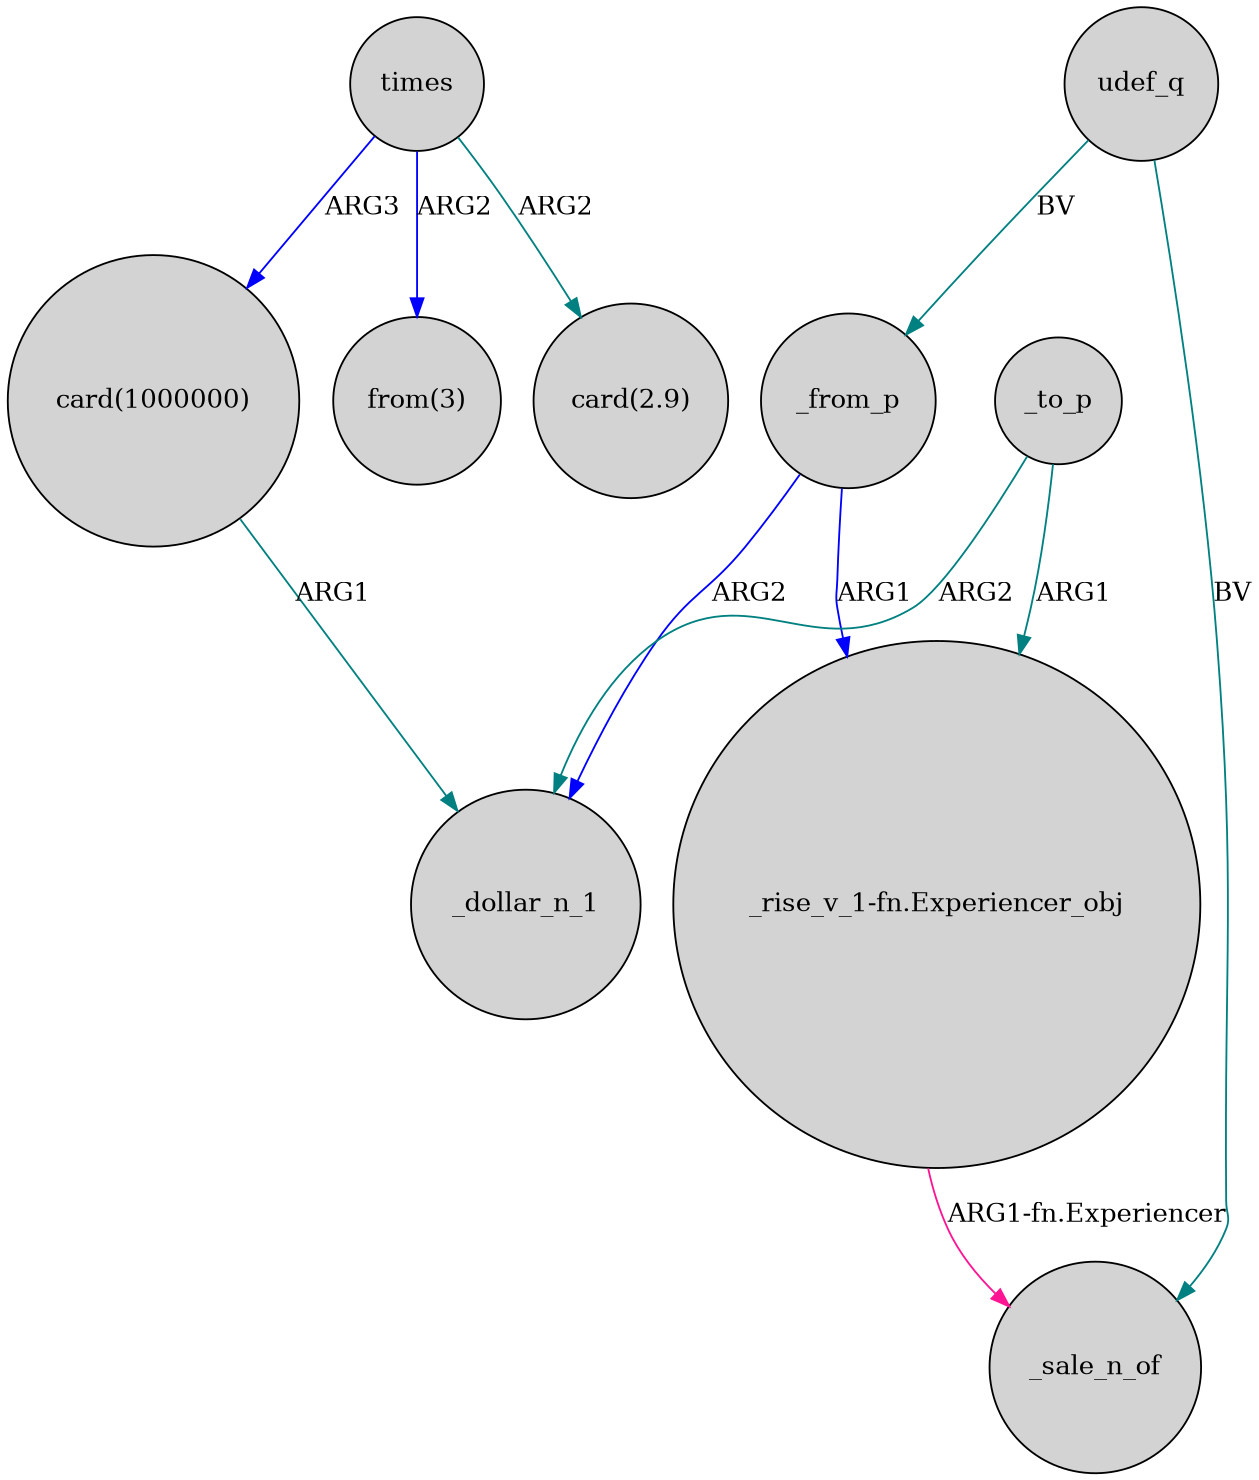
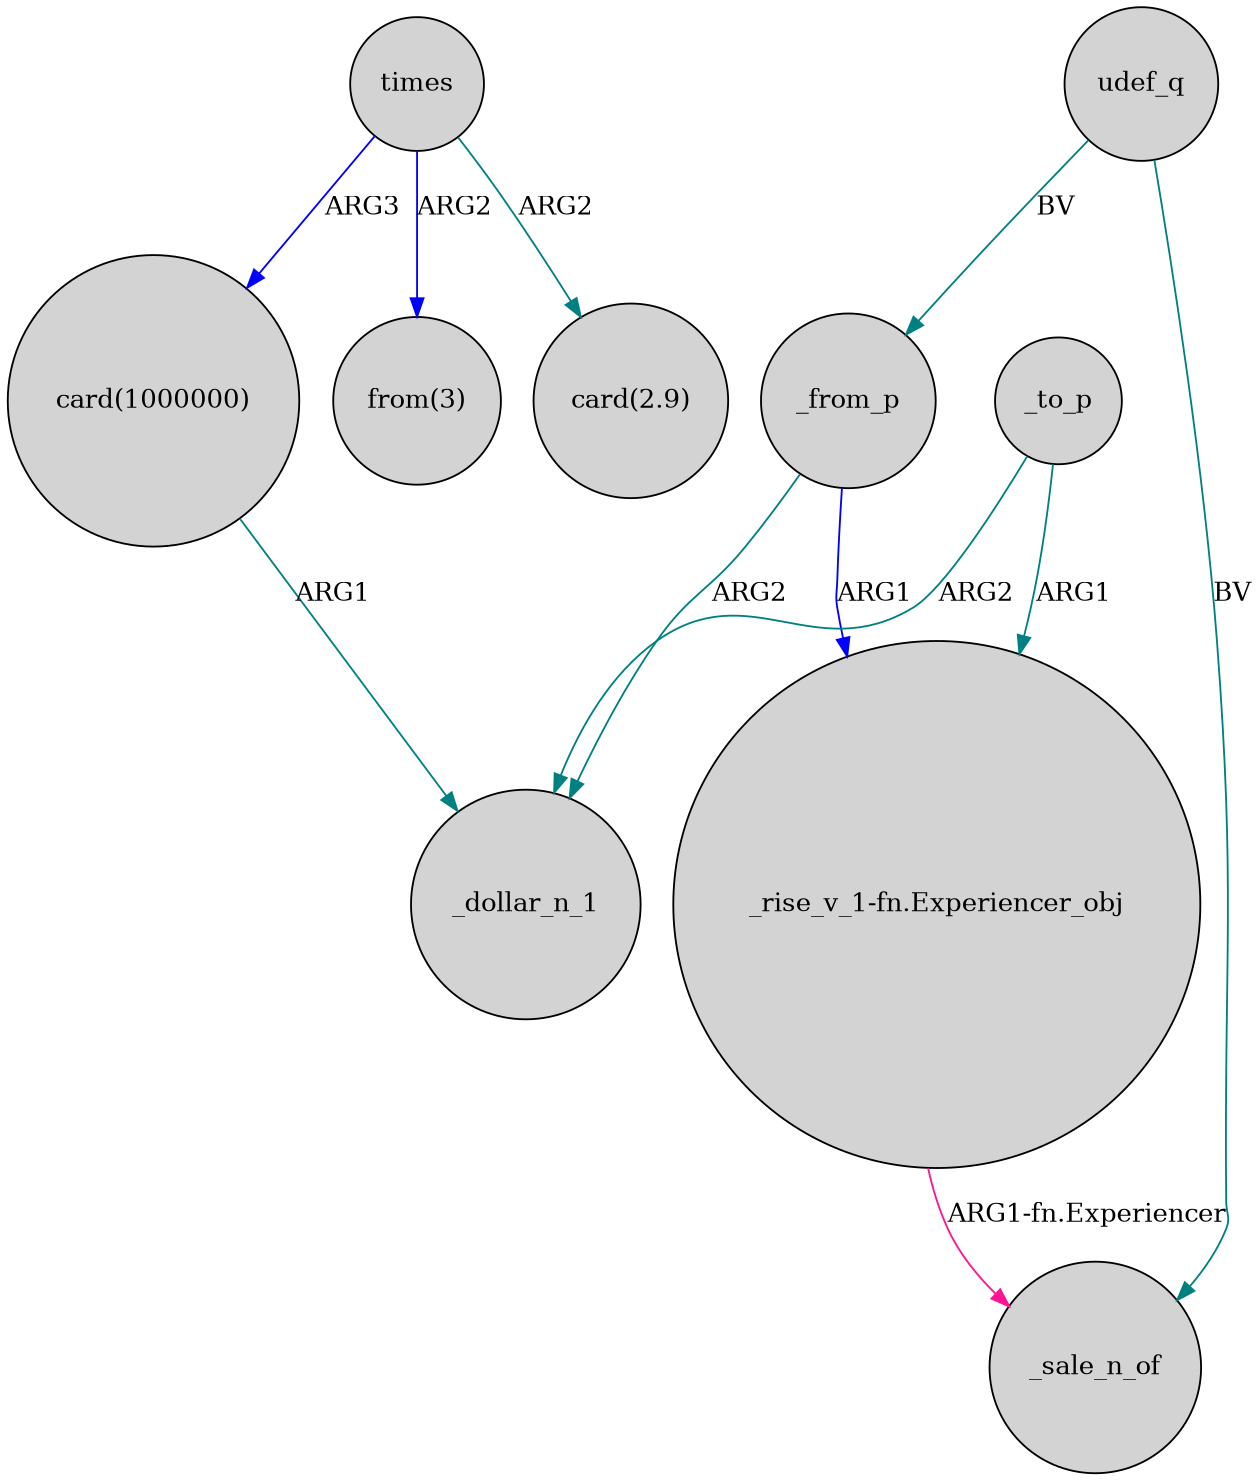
  digraph {
    node [shape=circle style=filled]
    edge [color=teal]
    times
    "card(1000000)"
    n3 [label="from(3)"]
    "card(2.9)"
    _dollar_n_1
    udef_q
    _sale_n_of
    _from_p
    _to_p
    "_rise_v_1-fn.Experiencer_obj"
    times -> "card(1000000)" [color=blue label=ARG3]
    times -> n3 [color=blue label=ARG2]
    times -> "card(2.9)" [label=ARG2]
    "card(1000000)" -> _dollar_n_1 [label=ARG1]
    udef_q -> _sale_n_of [label=BV]
    udef_q -> _from_p [label=BV]
-   _from_p -> _dollar_n_1 [color=blue label=ARG2]
+   _from_p -> _dollar_n_1 [label=ARG2]
    _from_p -> "_rise_v_1-fn.Experiencer_obj" [color=blue label=ARG1]
    _to_p -> _dollar_n_1 [label=ARG2]
    _to_p -> "_rise_v_1-fn.Experiencer_obj" [label=ARG1]
    "_rise_v_1-fn.Experiencer_obj" -> _sale_n_of [color=deeppink label="ARG1-fn.Experiencer"]
  }
